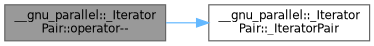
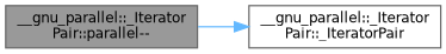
  digraph {
    rankdir=LR
    node [fontname=Helvetica fontsize=10 shape=box style=filled]
-   n1 [color=gray40 fillcolor=grey60 fontcolor=black height=0.2 label="__gnu_parallel::_Iterator\lPair::operator--" width=0.4]
+   n1 [color=gray40 fillcolor=grey60 fontcolor=black height=0.2 label="__gnu_parallel::_Iterator\lPair::parallel--" width=0.4]
    n2 [color=grey40 fillcolor=white height=0.2 label="__gnu_parallel::_Iterator\lPair::_IteratorPair" width=0.4]
    n1 -> n2 [color=steelblue1 fontname=Helvetica fontsize=10 labelfontname=Helvetica labelfontsize=10 style=solid]
  }
